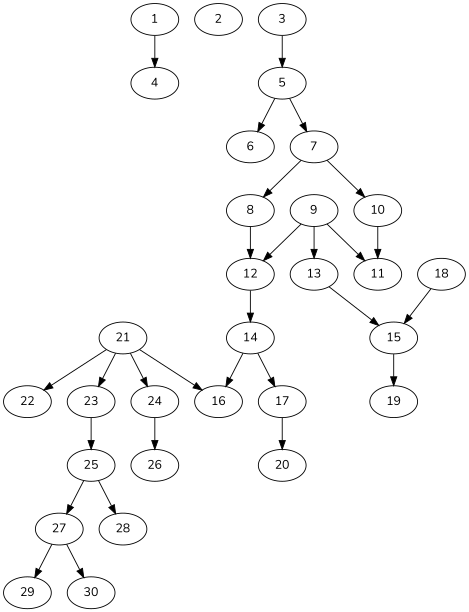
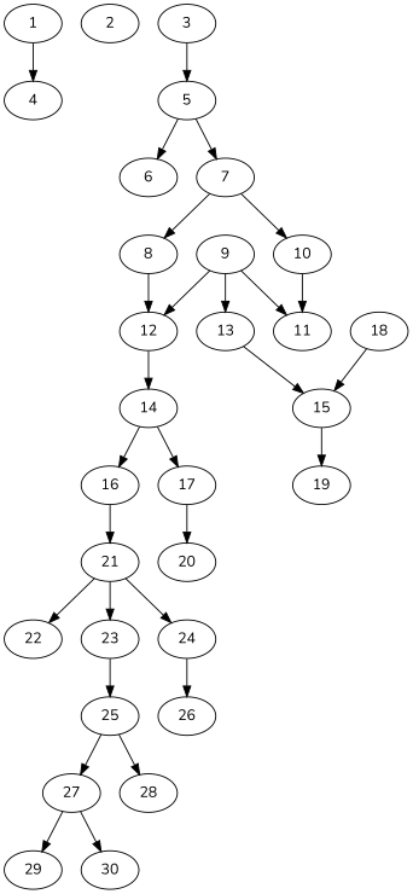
  digraph {
    fontname=Nunito
    node [alpha=0.12 fontname=Nunito]
    edge [fontname=Nunito]
    1 [expect_size=34781184]
    4 [alpha=0.18 expect_size=36798464]
    2 [alpha=0.07 expect_size=25570304]
    3 [alpha=0.07 expect_size=26255360]
    5 [expect_size=5616640]
    6 [alpha=0.19 expect_size=19477504]
    7 [alpha=0.04 expect_size=36034560]
    8 [alpha=0.20 expect_size=12193792]
    10 [alpha=0.09 expect_size=52354048]
    9 [alpha=0.04 expect_size=21455872]
    12 [alpha=0.20 expect_size=49753088]
    11 [alpha=0.14 expect_size=20304896]
    13 [alpha=0.02 expect_size=18708480]
    14 [alpha=0.01 expect_size=34676736]
    15 [alpha=0.04 expect_size=30501888]
    16 [alpha=0.10 expect_size=11314176]
    17 [alpha=0.09 expect_size=9390080]
    19 [alpha=0.16 expect_size=18962432]
    21 [expect_size=49809408]
    20 [alpha=0.18 expect_size=27655168]
    18 [alpha=0.03 expect_size=19272704]
    22 [alpha=0.15 expect_size=36109312]
    23 [alpha=0.06 expect_size=35609600]
    24 [expect_size=40121344]
    25 [alpha=0.17 expect_size=43623424]
    26 [alpha=0.08 expect_size=5762048]
    27 [alpha=0.13 expect_size=28360704]
    28 [alpha=0.20 expect_size=49803264]
    29 [alpha=0.14 expect_size=8591360]
    30 [alpha=0.08 expect_size=45988864]
    1 -> 4
    3 -> 5
    5 -> 6
    5 -> 7
    7 -> 8
    7 -> 10
    8 -> 12
    10 -> 11
    9 -> 12
    9 -> 11
    9 -> 13
    12 -> 14
    13 -> 15
    14 -> 16
    14 -> 17
    15 -> 19
-   21 -> 16
+   16 -> 21
    17 -> 20
    21 -> 22
    21 -> 23
    21 -> 24
    18 -> 15
    23 -> 25
    24 -> 26
    25 -> 27
    25 -> 28
    27 -> 29
    27 -> 30
  }
